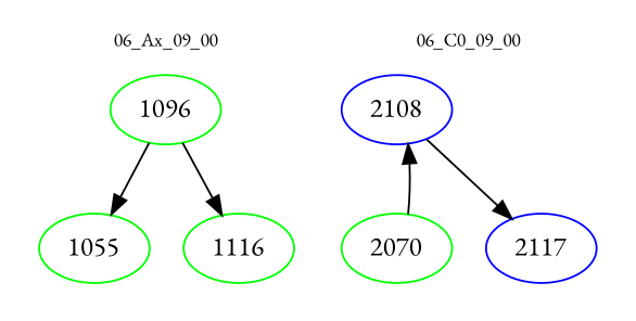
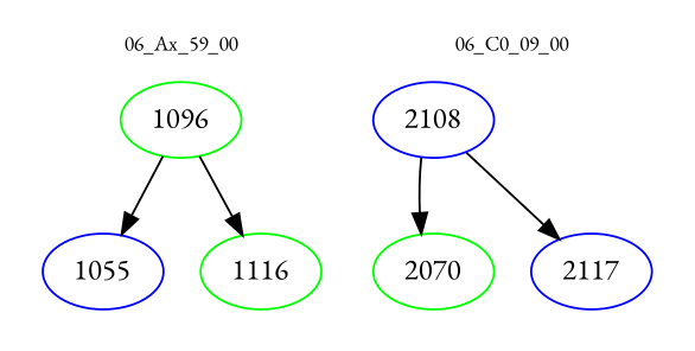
  digraph {
    fontname="EB Garamond"
    node [color=green fontname="EB Garamond"]
    edge [color=black fontname="EB Garamond"]
    n1 [label=1096]
-   n2 [label=1055]
+   n2 [color=blue label=1055]
    n3 [label=1116]
    n4 [color=blue label=2108]
    n5 [label=2070]
    n6 [color=blue label=2117]
    subgraph cluster_1 {
      color=white
      fontsize=10
-     label="06_Ax_09_00"
+     label="06_Ax_59_00"
      n1
      n2
      n3
    }
    subgraph cluster_2 {
      color=white
      fontsize=10
      label="06_C0_09_00"
      n4
      n5
      n6
    }
    n1 -> n2
    n1 -> n3
-   n5 -> n4
+   n4 -> n5
    n4 -> n6
  }
